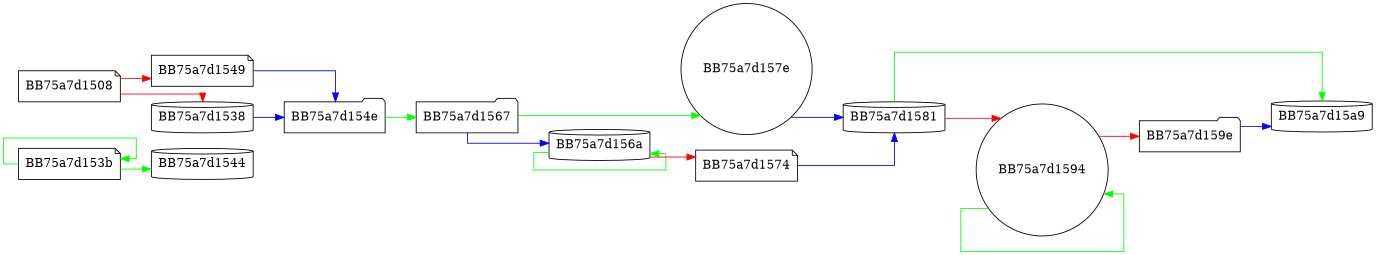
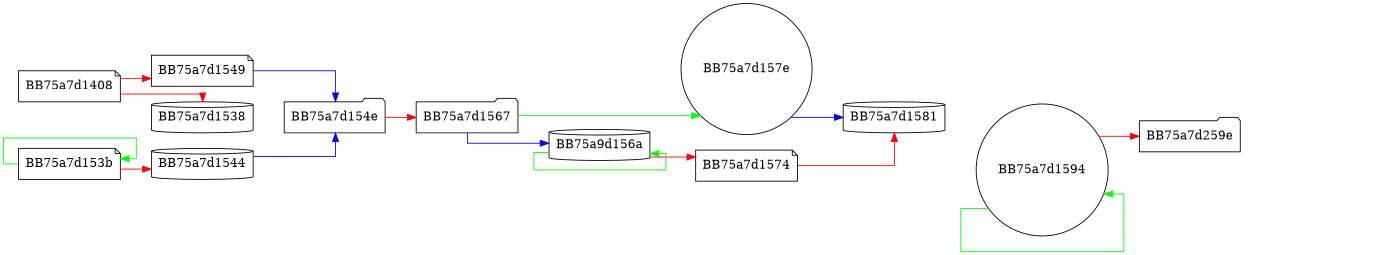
  digraph {
    fontname="DejaVu Serif"
    rankdir=LR
    splines=ortho
    node [fontname="DejaVu Serif" shape=cylinder]
    edge [color=red fontname="DejaVu Serif"]
-   BB75a7d1508 [shape=note]
+   BB75a7d1508 [shape=note label=BB75a7d1408]
    BB75a7d1549 [shape=note]
    BB75a7d1538
    BB75a7d154e [shape=folder]
    BB75a7d1567 [shape=folder]
    BB75a7d153b [shape=note]
    BB75a7d1544
    BB75a7d157e [shape=circle]
    BB75a7d1581
-   BB75a7d156a
-   BB75a7d15a9
+   BB75a7d156a [label=BB75a9d156a]
    BB75a7d1594 [shape=circle]
    BB75a7d1574 [shape=note]
-   BB75a7d159e [shape=folder]
+   BB75a7d159e [shape=folder label=BB75a7d259e]
    BB75a7d1508 -> BB75a7d1549
    BB75a7d1508 -> BB75a7d1538
    BB75a7d1549 -> BB75a7d154e [color=blue]
-   BB75a7d154e -> BB75a7d1567 [color=green]
+   BB75a7d154e -> BB75a7d1567
    BB75a7d1567 -> BB75a7d157e [color=green]
    BB75a7d1567 -> BB75a7d156a [color=blue]
    BB75a7d153b -> BB75a7d153b [color=green]
-   BB75a7d153b -> BB75a7d1544 [color=green]
-   BB75a7d1538 -> BB75a7d154e [color=blue]
+   BB75a7d153b -> BB75a7d1544
+   BB75a7d1544 -> BB75a7d154e [color=blue]
    BB75a7d157e -> BB75a7d1581 [color=blue]
-   BB75a7d1581 -> BB75a7d15a9 [color=green]
-   BB75a7d1581 -> BB75a7d1594
    BB75a7d156a -> BB75a7d156a [color=green]
    BB75a7d156a -> BB75a7d1574
    BB75a7d1594 -> BB75a7d1594 [color=green]
    BB75a7d1594 -> BB75a7d159e
-   BB75a7d1574 -> BB75a7d1581 [color=blue]
-   BB75a7d159e -> BB75a7d15a9 [color=blue]
+   BB75a7d1574 -> BB75a7d1581
  }
